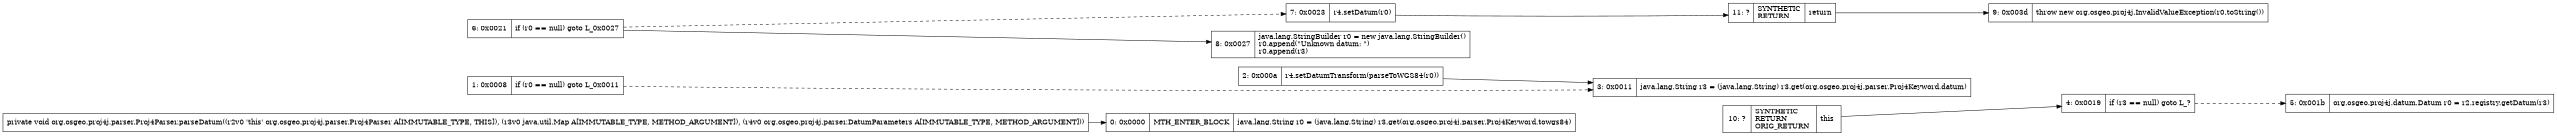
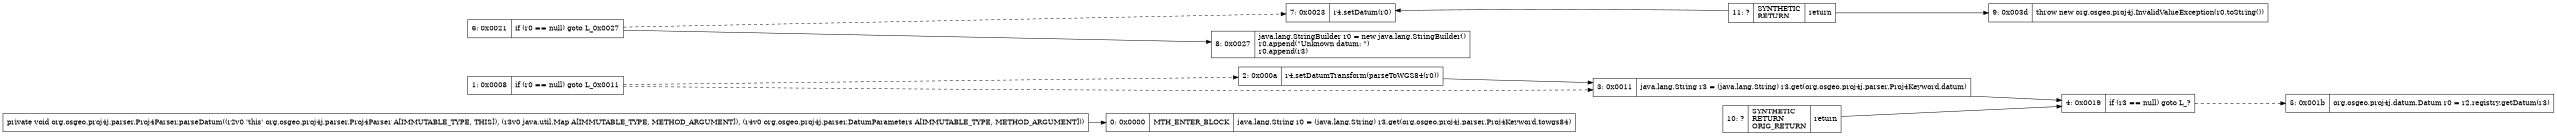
  digraph {
    rankdir=LR
    node [shape=record]
    n1 [label="{0\:\ 0x0000|MTH_ENTER_BLOCK\l|java.lang.String r0 = (java.lang.String) r3.get(org.osgeo.proj4j.parser.Proj4Keyword.towgs84)\l}"]
    n2 [label="{1\:\ 0x0008|if (r0 == null) goto L_0x0011\l}"]
    n3 [label="{2\:\ 0x000a|r4.setDatumTransform(parseToWGS84(r0))\l}"]
    n4 [label="{3\:\ 0x0011|java.lang.String r3 = (java.lang.String) r3.get(org.osgeo.proj4j.parser.Proj4Keyword.datum)\l}"]
    n5 [label="{4\:\ 0x0019|if (r3 == null) goto L_?\l}"]
    n6 [label="{5\:\ 0x001b|org.osgeo.proj4j.datum.Datum r0 = r2.registry.getDatum(r3)\l}"]
-   n7 [label="{10\:\ ?|SYNTHETIC\lRETURN\lORIG_RETURN\l|this\l}"]
+   n7 [label="{10\:\ ?|SYNTHETIC\lRETURN\lORIG_RETURN\l|return\l}"]
    n8 [label="{6\:\ 0x0021|if (r0 == null) goto L_0x0027\l}"]
    n9 [label="{7\:\ 0x0023|r4.setDatum(r0)\l}"]
    n10 [label="{8\:\ 0x0027|java.lang.StringBuilder r0 = new java.lang.StringBuilder()\lr0.append(\"Unknown datum: \")\lr0.append(r3)\l}"]
    n11 [label="{11\:\ ?|SYNTHETIC\lRETURN\l|return\l}"]
    n12 [label="{9\:\ 0x003d|throw new org.osgeo.proj4j.InvalidValueException(r0.toString())\l}"]
    n13 [label="{private void org.osgeo.proj4j.parser.Proj4Parser.parseDatum((r2v0 'this' org.osgeo.proj4j.parser.Proj4Parser A[IMMUTABLE_TYPE, THIS]), (r3v0 java.util.Map A[IMMUTABLE_TYPE, METHOD_ARGUMENT]), (r4v0 org.osgeo.proj4j.parser.DatumParameters A[IMMUTABLE_TYPE, METHOD_ARGUMENT])) }"]
+   n2 -> n3 [style=dashed]
    n2 -> n4 [style=dashed]
    n3 -> n4
+   n4 -> n5
    n5 -> n6 [style=dashed]
    n7 -> n5
    n8 -> n9 [style=dashed]
    n8 -> n10
-   n9 -> n11
+   n11 -> n9
    n11 -> n12
    n13 -> n1
  }
